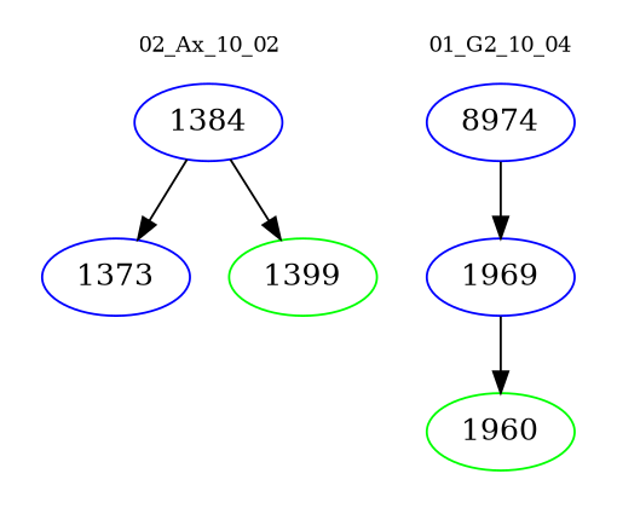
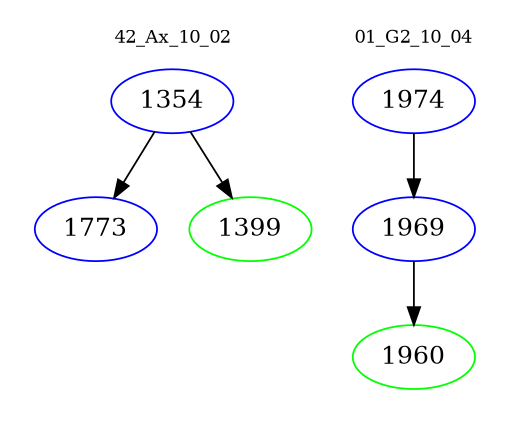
  digraph {
    node [color=blue]
    edge [color=black]
-   n1 [label=1384]
-   n2 [label=1373]
+   n1 [label=1354]
+   n2 [label=1773]
    n3 [color=green label=1399]
    n4 [label=1969]
    n5 [color=green label=1960]
-   n6 [label=8974]
+   n6 [label=1974]
    subgraph cluster_1 {
      color=white
      fontsize=10
-     label="02_Ax_10_02"
+     label="42_Ax_10_02"
      n1
      n2
      n3
    }
    subgraph cluster_2 {
      color=white
      fontsize=10
      label="01_G2_10_04"
      n4
      n5
      n6
    }
    n1 -> n2
    n1 -> n3
    n4 -> n5
    n6 -> n4
  }
